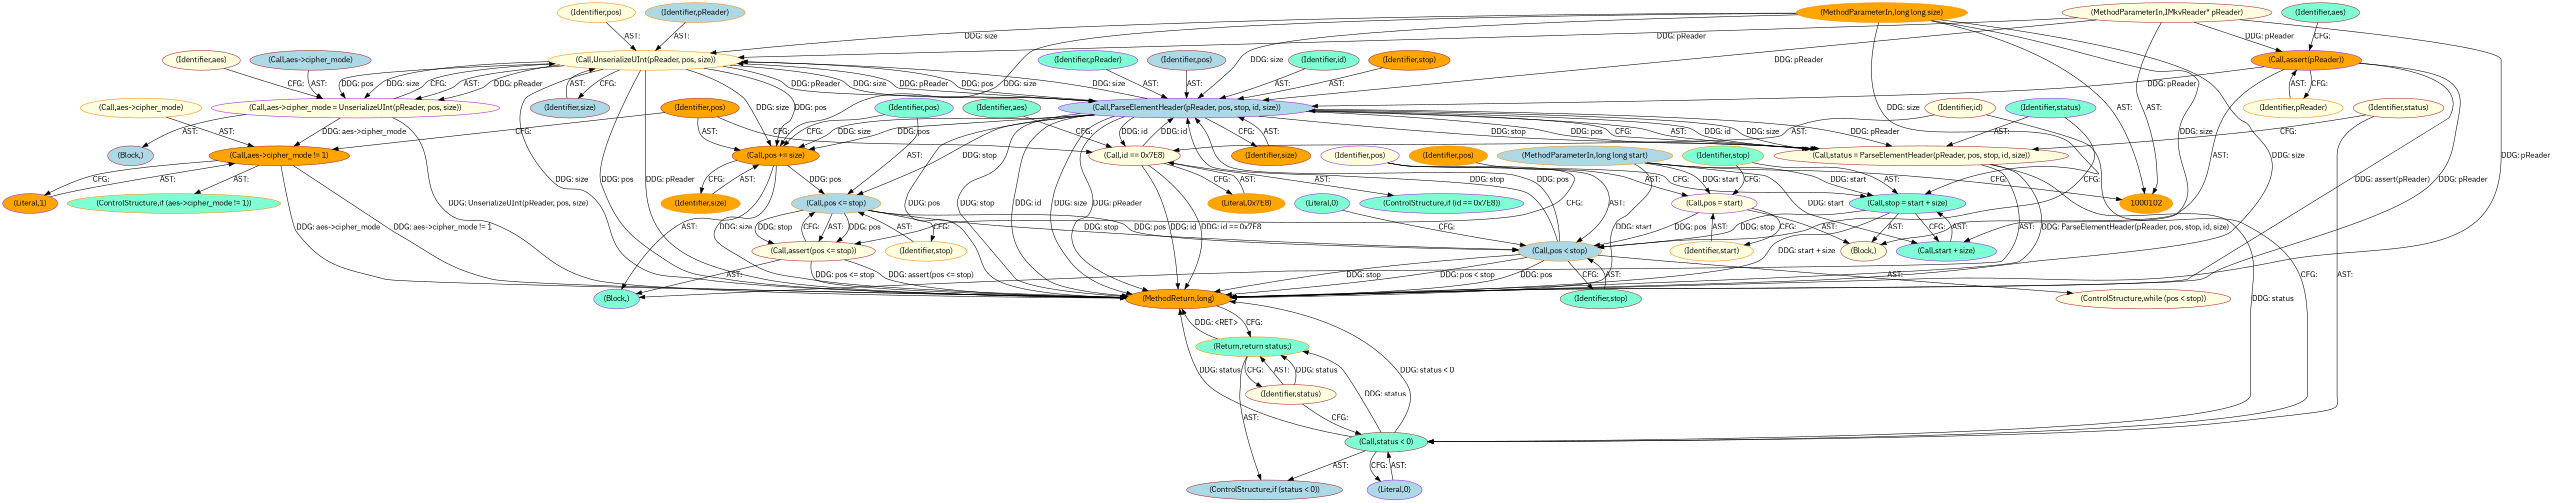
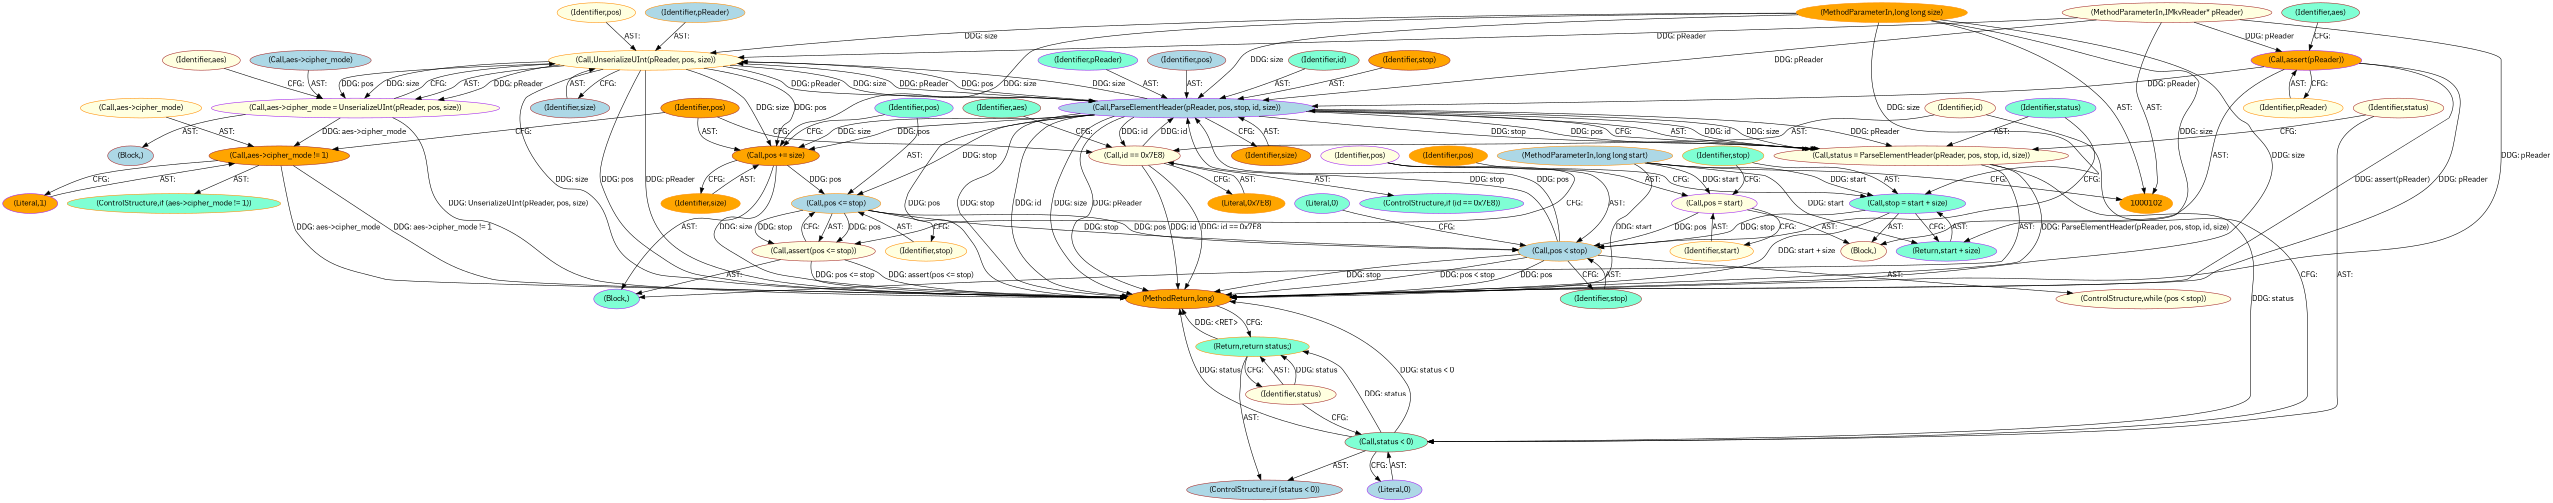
  digraph {
    fontname="IBM Plex Sans"
    node [color=brown fillcolor=lightyellow fontname="IBM Plex Sans" style=filled]
    edge [fontname="IBM Plex Sans"]
    n1 [color=darkorange label="(Call,UnserializeUInt(pReader, pos, size))"]
    n2 [color=purple fillcolor=lightblue label="(Call,ParseElementHeader(pReader, pos, stop, id, size))"]
    n3 [fillcolor=orange label="(Call,pos += size)"]
    n4 [color=purple label="(Call,aes->cipher_mode = UnserializeUInt(pReader, pos, size))"]
    n5 [fillcolor=lightblue label="(Identifier,size)"]
    n6 [fillcolor=orange label="(MethodReturn,long)"]
    n7 [color=darkorange fillcolor=lightblue label="(Call,pos <= stop)"]
    n8 [label="(Call,id == 0x7E8)"]
    n9 [label="(Call,status = ParseElementHeader(pReader, pos, stop, id, size))"]
    n10 [fillcolor=orange label="(Identifier,size)"]
    n11 [color=purple fillcolor=aquamarine label="(Block,)"]
    n12 [color=darkorange fillcolor=orange label="(Identifier,size)"]
    n13 [fillcolor=orange label="(Call,aes->cipher_mode != 1)"]
    n14 [fillcolor=lightblue label="(Block,)"]
    n15 [color=darkorange fillcolor=aquamarine label="(Return,return status;)"]
    n16 [color=darkorange fillcolor=lightblue label="(Call,pos < stop)"]
    n17 [label="(Call,assert(pos <= stop))"]
    n18 [color=darkorange label="(Identifier,stop)"]
    n19 [color=darkorange fillcolor=orange label="(Literal,0x7E8)"]
    n20 [color=purple fillcolor=aquamarine label="(ControlStructure,if (id == 0x7E8))"]
    n21 [fillcolor=aquamarine label="(Call,status < 0)"]
    n22 [label="(MethodParameterIn,IMkvReader* pReader)"]
    n23 [color=purple fillcolor=orange label="(Call,assert(pReader))"]
    1000102 [color=darkorange fillcolor=orange]
    n25 [color=darkorange label="(Identifier,pReader)"]
    n26 [label="(Block,)"]
    n27 [color=darkorange fillcolor=orange label="(MethodParameterIn,long long size)"]
    n28 [color=purple fillcolor=aquamarine label="(Call,stop = start + size)"]
-   n29 [color=purple fillcolor=aquamarine label="(Call,start + size)"]
+   n29 [color=purple fillcolor=aquamarine label="(Return,start + size)"]
    n30 [label="(ControlStructure,while (pos < stop))"]
    n31 [fillcolor=aquamarine label="(Identifier,stop)"]
    n32 [color=purple label="(Call,pos = start)"]
    n33 [color=darkorange label="(Identifier,start)"]
    n34 [color=darkorange fillcolor=lightblue label="(MethodParameterIn,long long start)"]
    n35 [color=purple fillcolor=lightblue label="(Literal,0)"]
    n36 [fillcolor=lightblue label="(ControlStructure,if (status < 0))"]
    n37 [label="(Identifier,status)"]
    n38 [color=darkorange fillcolor=aquamarine label="(ControlStructure,if (aes->cipher_mode != 1))"]
    n39 [color=purple fillcolor=orange label="(Literal,1)"]
    n40 [fillcolor=orange label="(Identifier,pos)"]
    n41 [fillcolor=aquamarine label="(Identifier,aes)"]
    n42 [color=darkorange label="(Identifier,pos)"]
    n43 [fillcolor=aquamarine label="(Identifier,aes)"]
    n44 [label="(Identifier,status)"]
    n45 [color=darkorange fillcolor=aquamarine label="(Identifier,stop)"]
    n46 [fillcolor=aquamarine label="(Identifier,id)"]
    n47 [fillcolor=orange label="(Identifier,stop)"]
    n48 [label="(Identifier,aes)"]
    n49 [label="(Identifier,id)"]
    n50 [color=purple label="(Identifier,pos)"]
    n51 [color=purple fillcolor=aquamarine label="(Identifier,pReader)"]
    n52 [color=purple fillcolor=aquamarine label="(Identifier,status)"]
    n53 [color=darkorange label="(Call,aes->cipher_mode)"]
    n54 [color=darkorange fillcolor=lightblue label="(Identifier,pReader)"]
    n55 [fillcolor=lightblue label="(Identifier,pos)"]
    n56 [color=darkorange fillcolor=orange label="(Identifier,pos)"]
    n57 [color=purple fillcolor=aquamarine label="(Identifier,pos)"]
    n58 [color=purple fillcolor=aquamarine label="(Literal,0)"]
    n59 [fillcolor=lightblue label="(Call,aes->cipher_mode)"]
    n1 -> n2 [label="DDG: pReader"]
    n1 -> n2 [label="DDG: size"]
    n1 -> n3 [label="DDG: size"]
    n1 -> n3 [label="DDG: pos"]
    n1 -> n4 [label="AST: "]
    n1 -> n4 [label="DDG: pReader"]
    n1 -> n4 [label="DDG: pos"]
    n1 -> n4 [label="DDG: size"]
    n1 -> n5 [label="CFG: "]
    n1 -> n6 [label="DDG: pReader"]
    n1 -> n6 [label="DDG: size"]
    n1 -> n6 [label="DDG: pos"]
    n2 -> n1 [label="DDG: pReader"]
    n2 -> n1 [label="DDG: pos"]
    n2 -> n1 [label="DDG: size"]
    n2 -> n3 [label="DDG: size"]
    n2 -> n3 [label="DDG: pos"]
    n2 -> n6 [label="DDG: pReader"]
    n2 -> n6 [label="DDG: pos"]
    n2 -> n6 [label="DDG: stop"]
    n2 -> n6 [label="DDG: id"]
    n2 -> n6 [label="DDG: size"]
    n2 -> n7 [label="DDG: stop"]
    n2 -> n8 [label="DDG: id"]
    n2 -> n9 [label="AST: "]
    n2 -> n9 [label="DDG: id"]
    n2 -> n9 [label="DDG: size"]
    n2 -> n9 [label="DDG: pReader"]
    n2 -> n9 [label="DDG: stop"]
    n2 -> n9 [label="DDG: pos"]
    n2 -> n10 [label="CFG: "]
    n3 -> n6 [label="DDG: size"]
    n3 -> n7 [label="DDG: pos"]
    n3 -> n11 [label="AST: "]
    n3 -> n12 [label="CFG: "]
    n4 -> n1 [label="CFG: "]
    n4 -> n6 [label="DDG: UnserializeUInt(pReader, pos, size)"]
    n4 -> n13 [label="DDG: aes->cipher_mode"]
    n4 -> n14 [label="AST: "]
    n5 -> n1 [label="AST: "]
    n6 -> n15 [label="CFG: "]
    n7 -> n16 [label="DDG: pos"]
    n7 -> n16 [label="DDG: stop"]
    n7 -> n17 [label="AST: "]
    n7 -> n17 [label="DDG: pos"]
    n7 -> n17 [label="DDG: stop"]
    n7 -> n18 [label="CFG: "]
    n8 -> n2 [label="DDG: id"]
    n8 -> n6 [label="DDG: id"]
    n8 -> n6 [label="DDG: id == 0x7E8"]
    n8 -> n19 [label="CFG: "]
    n8 -> n20 [label="AST: "]
    n9 -> n2 [label="CFG: "]
    n9 -> n6 [label="DDG: ParseElementHeader(pReader, pos, stop, id, size)"]
    n9 -> n11 [label="AST: "]
    n9 -> n21 [label="DDG: status"]
    n10 -> n2 [label="AST: "]
    n12 -> n3 [label="AST: "]
    n13 -> n6 [label="DDG: aes->cipher_mode"]
    n13 -> n6 [label="DDG: aes->cipher_mode != 1"]
    n13 -> n38 [label="AST: "]
    n13 -> n39 [label="CFG: "]
    n15 -> n6 [label="DDG: <RET>"]
    n15 -> n36 [label="AST: "]
    n15 -> n37 [label="CFG: "]
    n16 -> n2 [label="DDG: pos"]
    n16 -> n2 [label="DDG: stop"]
    n16 -> n6 [label="DDG: stop"]
    n16 -> n6 [label="DDG: pos < stop"]
    n16 -> n6 [label="DDG: pos"]
    n16 -> n30 [label="AST: "]
    n16 -> n31 [label="CFG: "]
    n17 -> n6 [label="DDG: pos <= stop"]
    n17 -> n6 [label="DDG: assert(pos <= stop)"]
    n17 -> n7 [label="CFG: "]
    n17 -> n11 [label="AST: "]
    n18 -> n7 [label="AST: "]
    n19 -> n8 [label="AST: "]
    n21 -> n6 [label="DDG: status"]
    n21 -> n6 [label="DDG: status < 0"]
    n21 -> n15 [label="DDG: status"]
    n21 -> n35 [label="CFG: "]
    n21 -> n36 [label="AST: "]
    n22 -> n1 [label="DDG: pReader"]
    n22 -> n2 [label="DDG: pReader"]
    n22 -> n6 [label="DDG: pReader"]
    n22 -> n23 [label="DDG: pReader"]
    n22 -> 1000102 [label="AST: "]
    n23 -> n2 [label="DDG: pReader"]
    n23 -> n6 [label="DDG: assert(pReader)"]
    n23 -> n6 [label="DDG: pReader"]
    n23 -> n25 [label="CFG: "]
    n23 -> n26 [label="AST: "]
    n25 -> n23 [label="AST: "]
    n27 -> n1 [label="DDG: size"]
    n27 -> n2 [label="DDG: size"]
    n27 -> n3 [label="DDG: size"]
    n27 -> n6 [label="DDG: size"]
    n27 -> 1000102 [label="AST: "]
    n27 -> n28 [label="DDG: size"]
    n27 -> n29 [label="DDG: size"]
    n28 -> n6 [label="DDG: start + size"]
    n28 -> n16 [label="DDG: stop"]
    n28 -> n26 [label="AST: "]
    n28 -> n29 [label="CFG: "]
    n29 -> n28 [label="AST: "]
    n31 -> n16 [label="AST: "]
    n32 -> n16 [label="DDG: pos"]
    n32 -> n26 [label="AST: "]
    n32 -> n33 [label="CFG: "]
    n33 -> n32 [label="AST: "]
    n34 -> n6 [label="DDG: start"]
    n34 -> 1000102 [label="CFG: "]
    n34 -> n28 [label="DDG: start"]
    n34 -> n29 [label="DDG: start"]
    n34 -> n32 [label="DDG: start"]
    n35 -> n21 [label="AST: "]
    n37 -> n15 [label="AST: "]
    n37 -> n15 [label="DDG: status"]
    n37 -> n21 [label="CFG: "]
    n39 -> n13 [label="AST: "]
    n40 -> n3 [label="AST: "]
    n40 -> n8 [label="CFG: "]
    n40 -> n13 [label="CFG: "]
    n41 -> n8 [label="CFG: "]
    n42 -> n1 [label="AST: "]
    n43 -> n23 [label="CFG: "]
    n44 -> n9 [label="CFG: "]
    n44 -> n21 [label="AST: "]
    n45 -> n28 [label="AST: "]
    n45 -> n32 [label="CFG: "]
    n46 -> n2 [label="AST: "]
    n47 -> n2 [label="AST: "]
    n48 -> n4 [label="CFG: "]
    n49 -> n8 [label="AST: "]
    n49 -> n21 [label="CFG: "]
    n50 -> n16 [label="AST: "]
    n50 -> n17 [label="CFG: "]
    n50 -> n28 [label="CFG: "]
    n51 -> n2 [label="AST: "]
    n52 -> n9 [label="AST: "]
    n52 -> n16 [label="CFG: "]
    n53 -> n13 [label="AST: "]
    n54 -> n1 [label="AST: "]
    n55 -> n2 [label="AST: "]
    n56 -> n32 [label="AST: "]
    n57 -> n3 [label="CFG: "]
    n57 -> n7 [label="AST: "]
    n58 -> n16 [label="CFG: "]
    n59 -> n4 [label="AST: "]
  }
